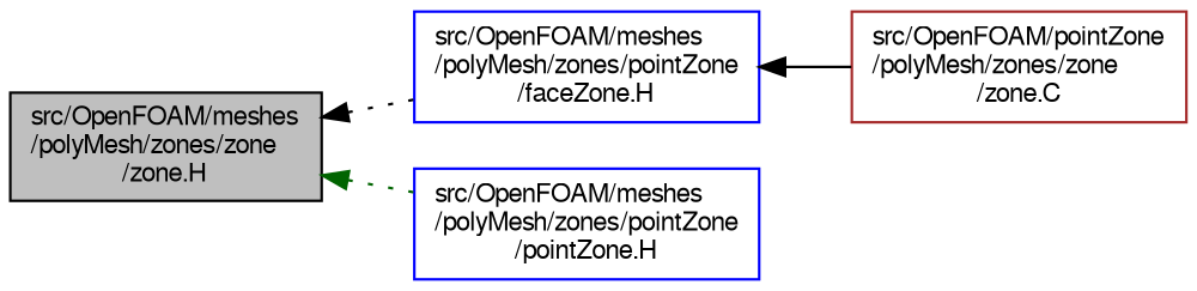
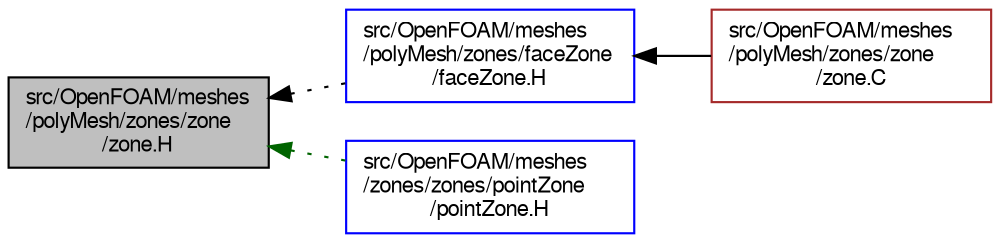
  digraph {
    rankdir=LR
    node [color=blue fontname=FreeSans fontsize=10 shape=record]
    edge [color=black dir=back fontname=FreeSans fontsize=10 labelfontname=FreeSans labelfontsize=10 style=dotted]
    n1 [color=black fillcolor=grey75 fontcolor=black height=0.2 label="src/OpenFOAM/meshes\l/polyMesh/zones/zone\l/zone.H" style=filled width=0.4]
-   n2 [height=0.2 label="src/OpenFOAM/meshes\l/polyMesh/zones/pointZone\l/faceZone.H" width=0.4]
-   n3 [height=0.2 label="src/OpenFOAM/meshes\l/polyMesh/zones/pointZone\l/pointZone.H" width=0.4]
-   n4 [color=brown height=0.2 label="src/OpenFOAM/pointZone\l/polyMesh/zones/zone\l/zone.C" width=0.4]
+   n2 [height=0.2 label="src/OpenFOAM/meshes\l/polyMesh/zones/faceZone\l/faceZone.H" width=0.4]
+   n3 [height=0.2 label="src/OpenFOAM/meshes\l/zones/zones/pointZone\l/pointZone.H" width=0.4]
+   n4 [color=brown height=0.2 label="src/OpenFOAM/meshes\l/polyMesh/zones/zone\l/zone.C" width=0.4]
    n1 -> n2
    n1 -> n3 [color=darkgreen]
    n2 -> n4 [style=solid]
  }
